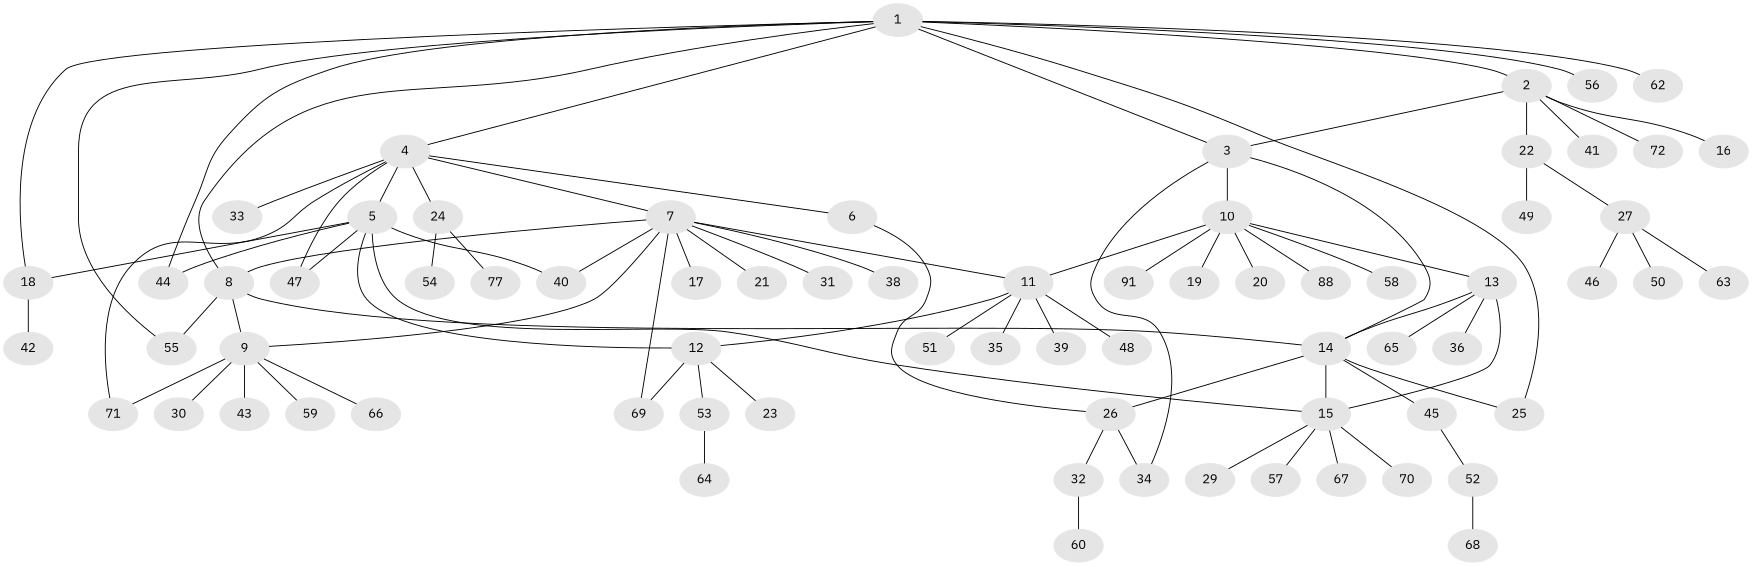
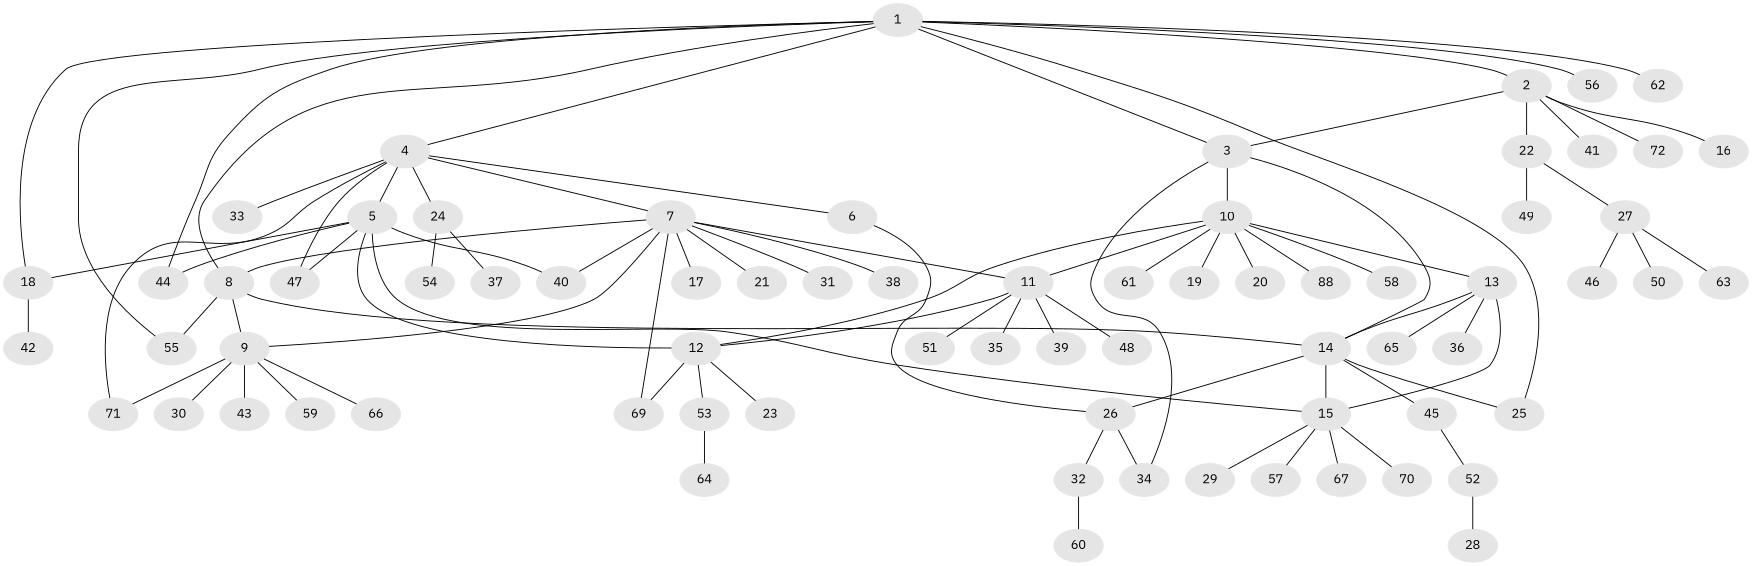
  graph {
    fontname="IBM Plex Sans"
    node [color=gray90 fontname="IBM Plex Sans" style=filled]
    edge [fontname="IBM Plex Sans"]
    1
    2
    3
    4
    8
    18
    25
    44
    55
    56
    62
    16
    22
    41
    72
    10
    14
    34
    5
    6
    7
    24
    33
    47
    71
    9
    42
    27
    49
    12
    11
    13
    19
    20
    n35 [label=88]
    58
-   61 [label=91]
+   61
    15
    26
    45
    40
    17
    21
    31
    38
    69
-   37 [label=77]
+   37
    54
    23
    53
    29
    57
    67
    70
    32
    30
    43
    59
    66
    35
    39
    48
    51
    36
    65
    64
    52
    46
    50
    63
    60
-   68
+   68 [label=28]
    1 -- 2
    1 -- 3
    1 -- 4
    1 -- 8
    1 -- 18
    1 -- 25
    1 -- 44
    1 -- 55
    1 -- 56
    1 -- 62
    2 -- 3
    2 -- 16
    2 -- 22
    2 -- 41
    2 -- 72
    3 -- 10
    3 -- 14
    3 -- 34
    4 -- 5
    4 -- 6
    4 -- 7
    4 -- 24
    4 -- 33
    4 -- 47
    4 -- 71
    8 -- 55
    8 -- 14
    8 -- 9
    18 -- 42
    22 -- 27
    22 -- 49
+   10 -- 12
    10 -- 11
    10 -- 13
    10 -- 19
    10 -- 20
    10 -- n35
    10 -- 58
    10 -- 61
    14 -- 25
    14 -- 15
    14 -- 26
    14 -- 45
    5 -- 18
    5 -- 44
    5 -- 47
    5 -- 12
    5 -- 15
    5 -- 40
    6 -- 26
    7 -- 8
    7 -- 9
    7 -- 11
    7 -- 40
    7 -- 17
    7 -- 21
    7 -- 31
    7 -- 38
    7 -- 69
    24 -- 37
    24 -- 54
    9 -- 71
    9 -- 30
    9 -- 43
    9 -- 59
    9 -- 66
    27 -- 46
    27 -- 50
    27 -- 63
    12 -- 69
    12 -- 23
    12 -- 53
    11 -- 12
    11 -- 35
    11 -- 39
    11 -- 48
    11 -- 51
    13 -- 14
    13 -- 15
    13 -- 36
    13 -- 65
    15 -- 29
    15 -- 57
    15 -- 67
    15 -- 70
    26 -- 34
    26 -- 32
    45 -- 52
    53 -- 64
    32 -- 60
    52 -- 68
  }
